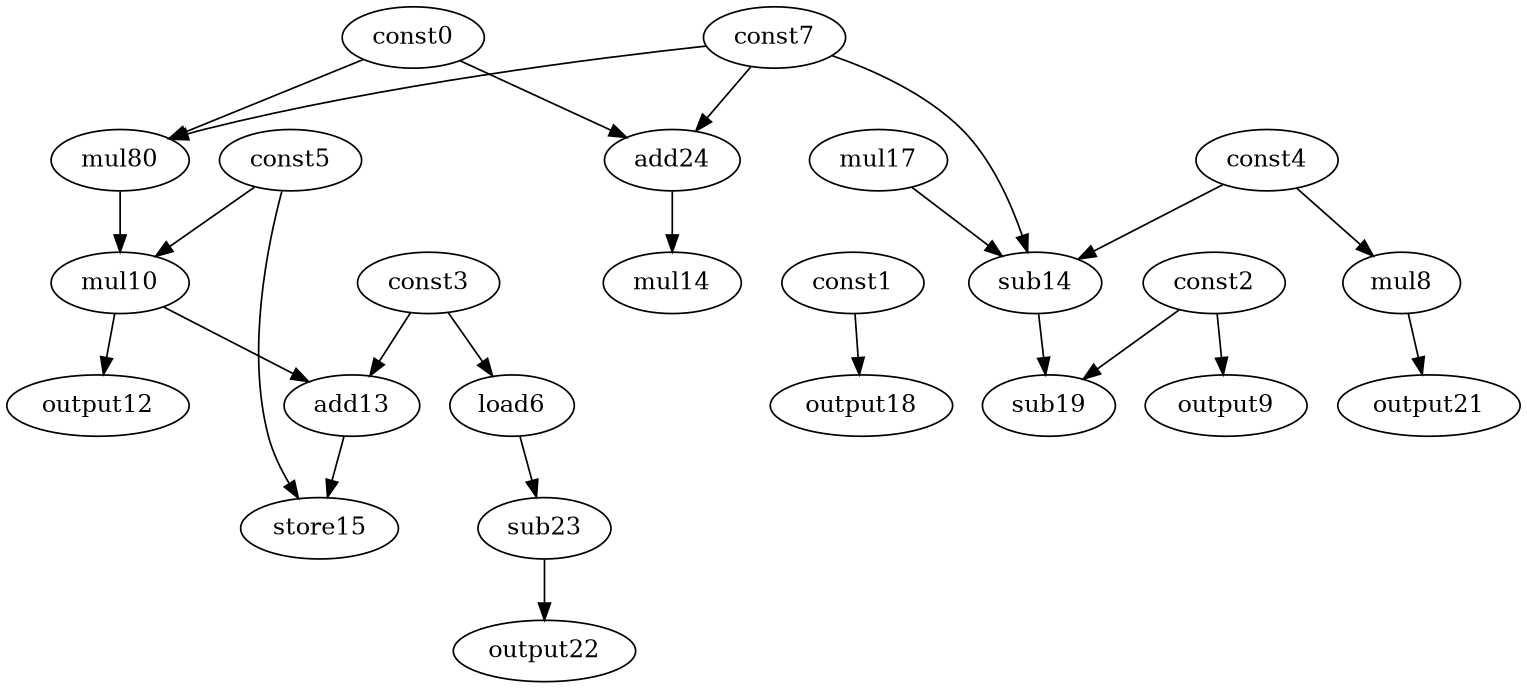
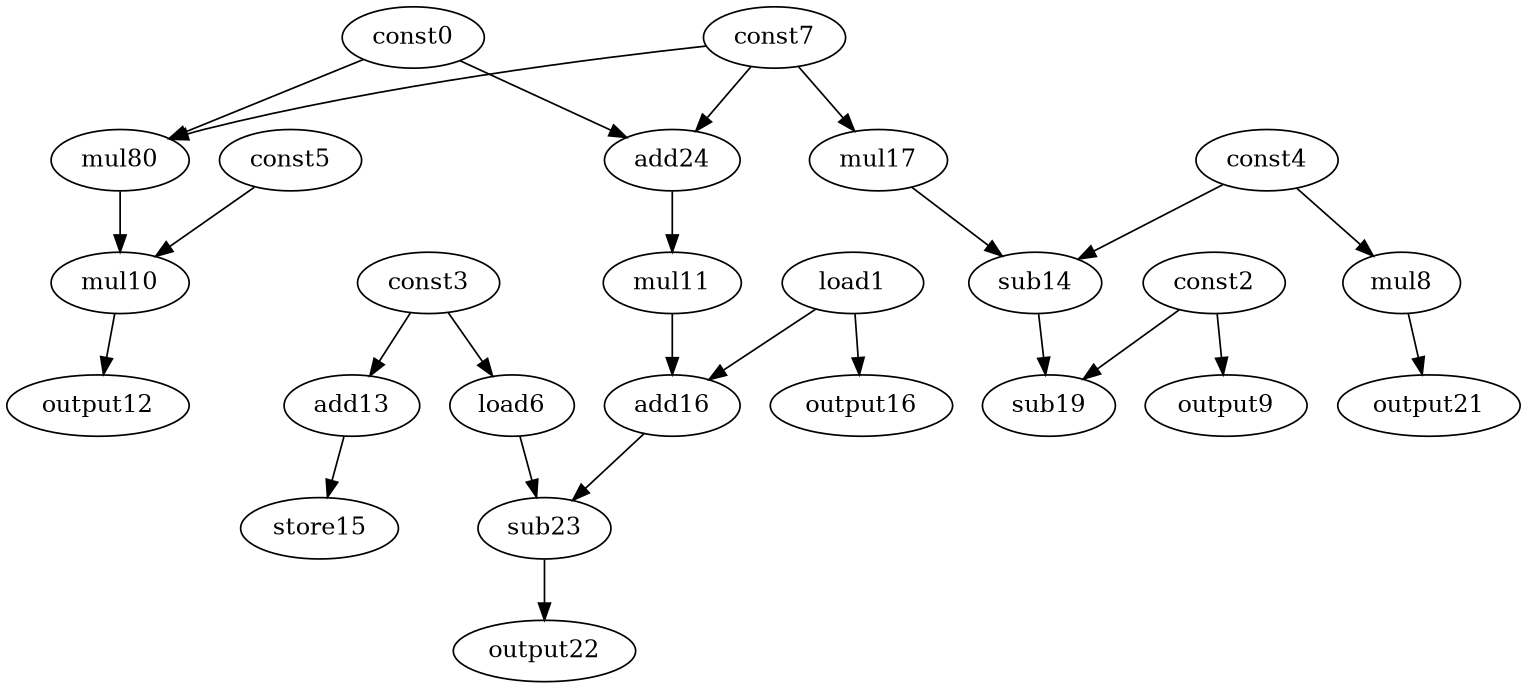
  digraph {
    node [opcode=const]
    edge [operand=0]
    n1 [label=mul80 opcode=mul]
    const0
    add24 [opcode=add]
    output12 [opcode=output]
    mul10 [opcode=mul]
-   mul11 [opcode=mul label=mul14]
-   const1
-   output18 [opcode=output]
+   mul11 [opcode=mul]
+   add16 [opcode=add]
+   const1 [label=load1]
+   output18 [opcode=output label=output16]
    sub23 [opcode=sub]
    output9 [opcode=output]
    const2
    sub19 [opcode=sub]
    load6 [opcode=load]
    const3
    add13 [opcode=add]
    store15 [opcode=store]
    mul8 [opcode=mul]
    const4
    sub14 [opcode=sub]
    output21 [opcode=output]
    const5
    mul17 [opcode=mul]
    output22 [opcode=output]
    const7
    n1 -> mul10
    const0 -> n1
    const0 -> add24
    add24 -> mul11
    mul10 -> output12
-   mul10 -> add13
+   mul11 -> add16 [operand=1]
+   add16 -> sub23
+   const1 -> add16
    const1 -> output18
    sub23 -> output22
    const2 -> output9
    const2 -> sub19
    load6 -> sub23 [operand=1]
    const3 -> load6
    const3 -> add13 [operand=1]
    add13 -> store15 [operand=1]
    mul8 -> output21
    const4 -> mul8 [operand=1]
    const4 -> sub14 [operand=1]
    sub14 -> sub19 [operand=1]
    const5 -> mul10 [operand=1]
-   const5 -> store15
    mul17 -> sub14
    const7 -> n1 [operand=1]
    const7 -> add24 [operand=1]
-   const7 -> sub14 [operand=1]
+   const7 -> mul17 [operand=1]
  }
